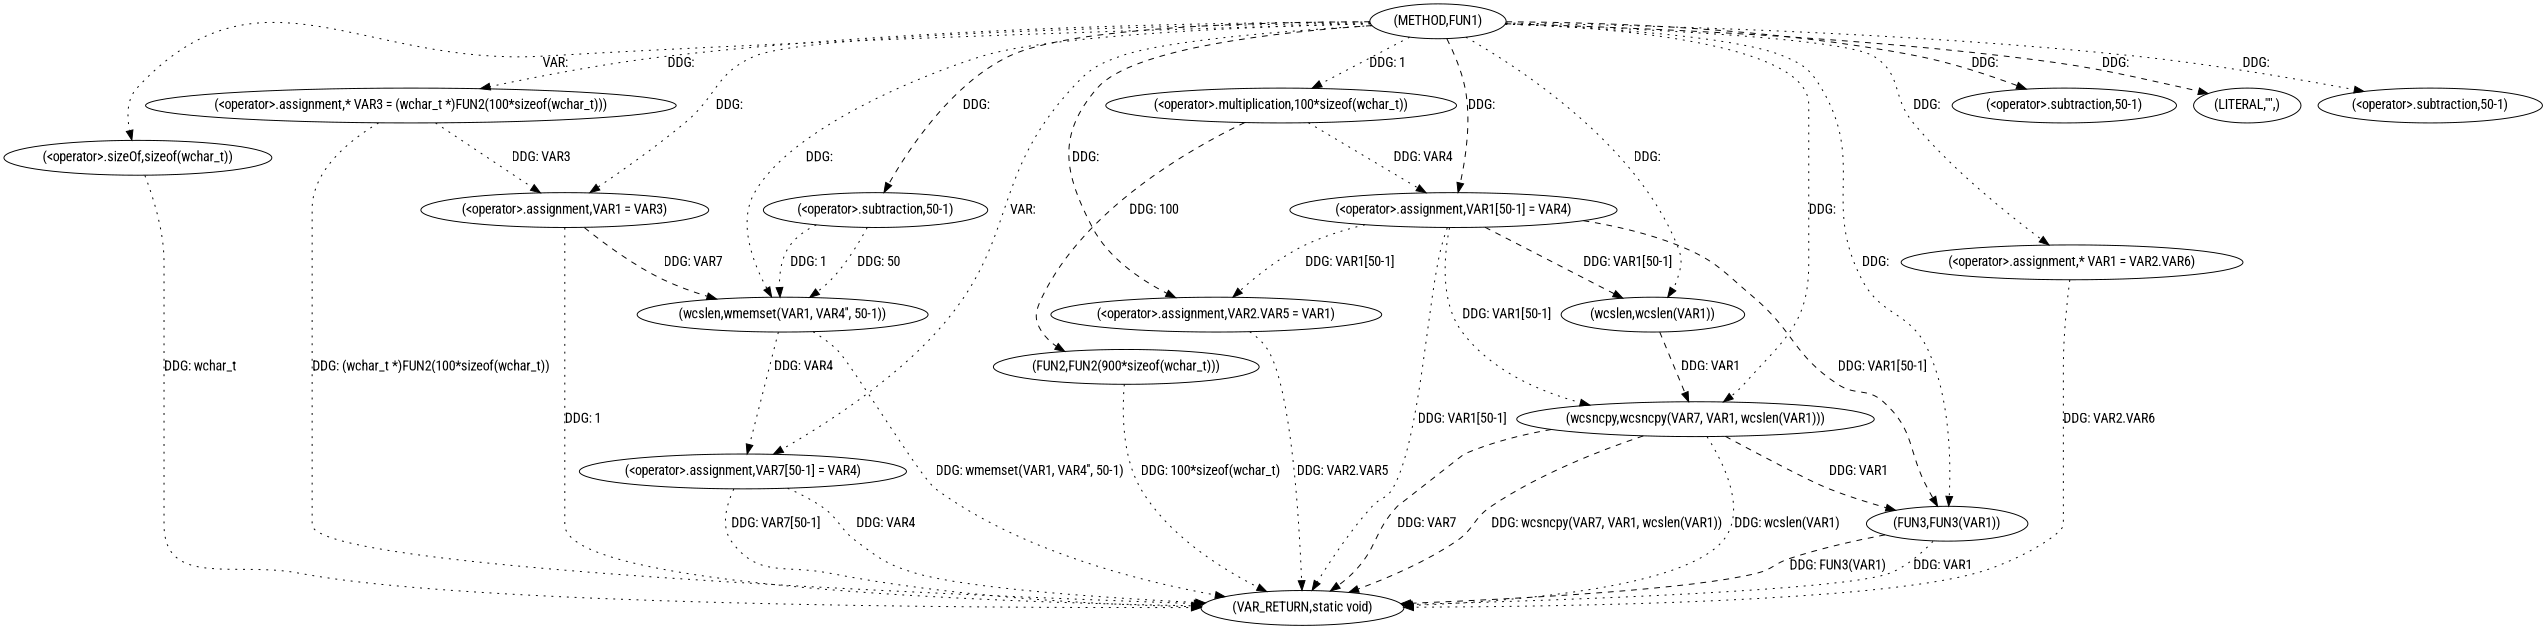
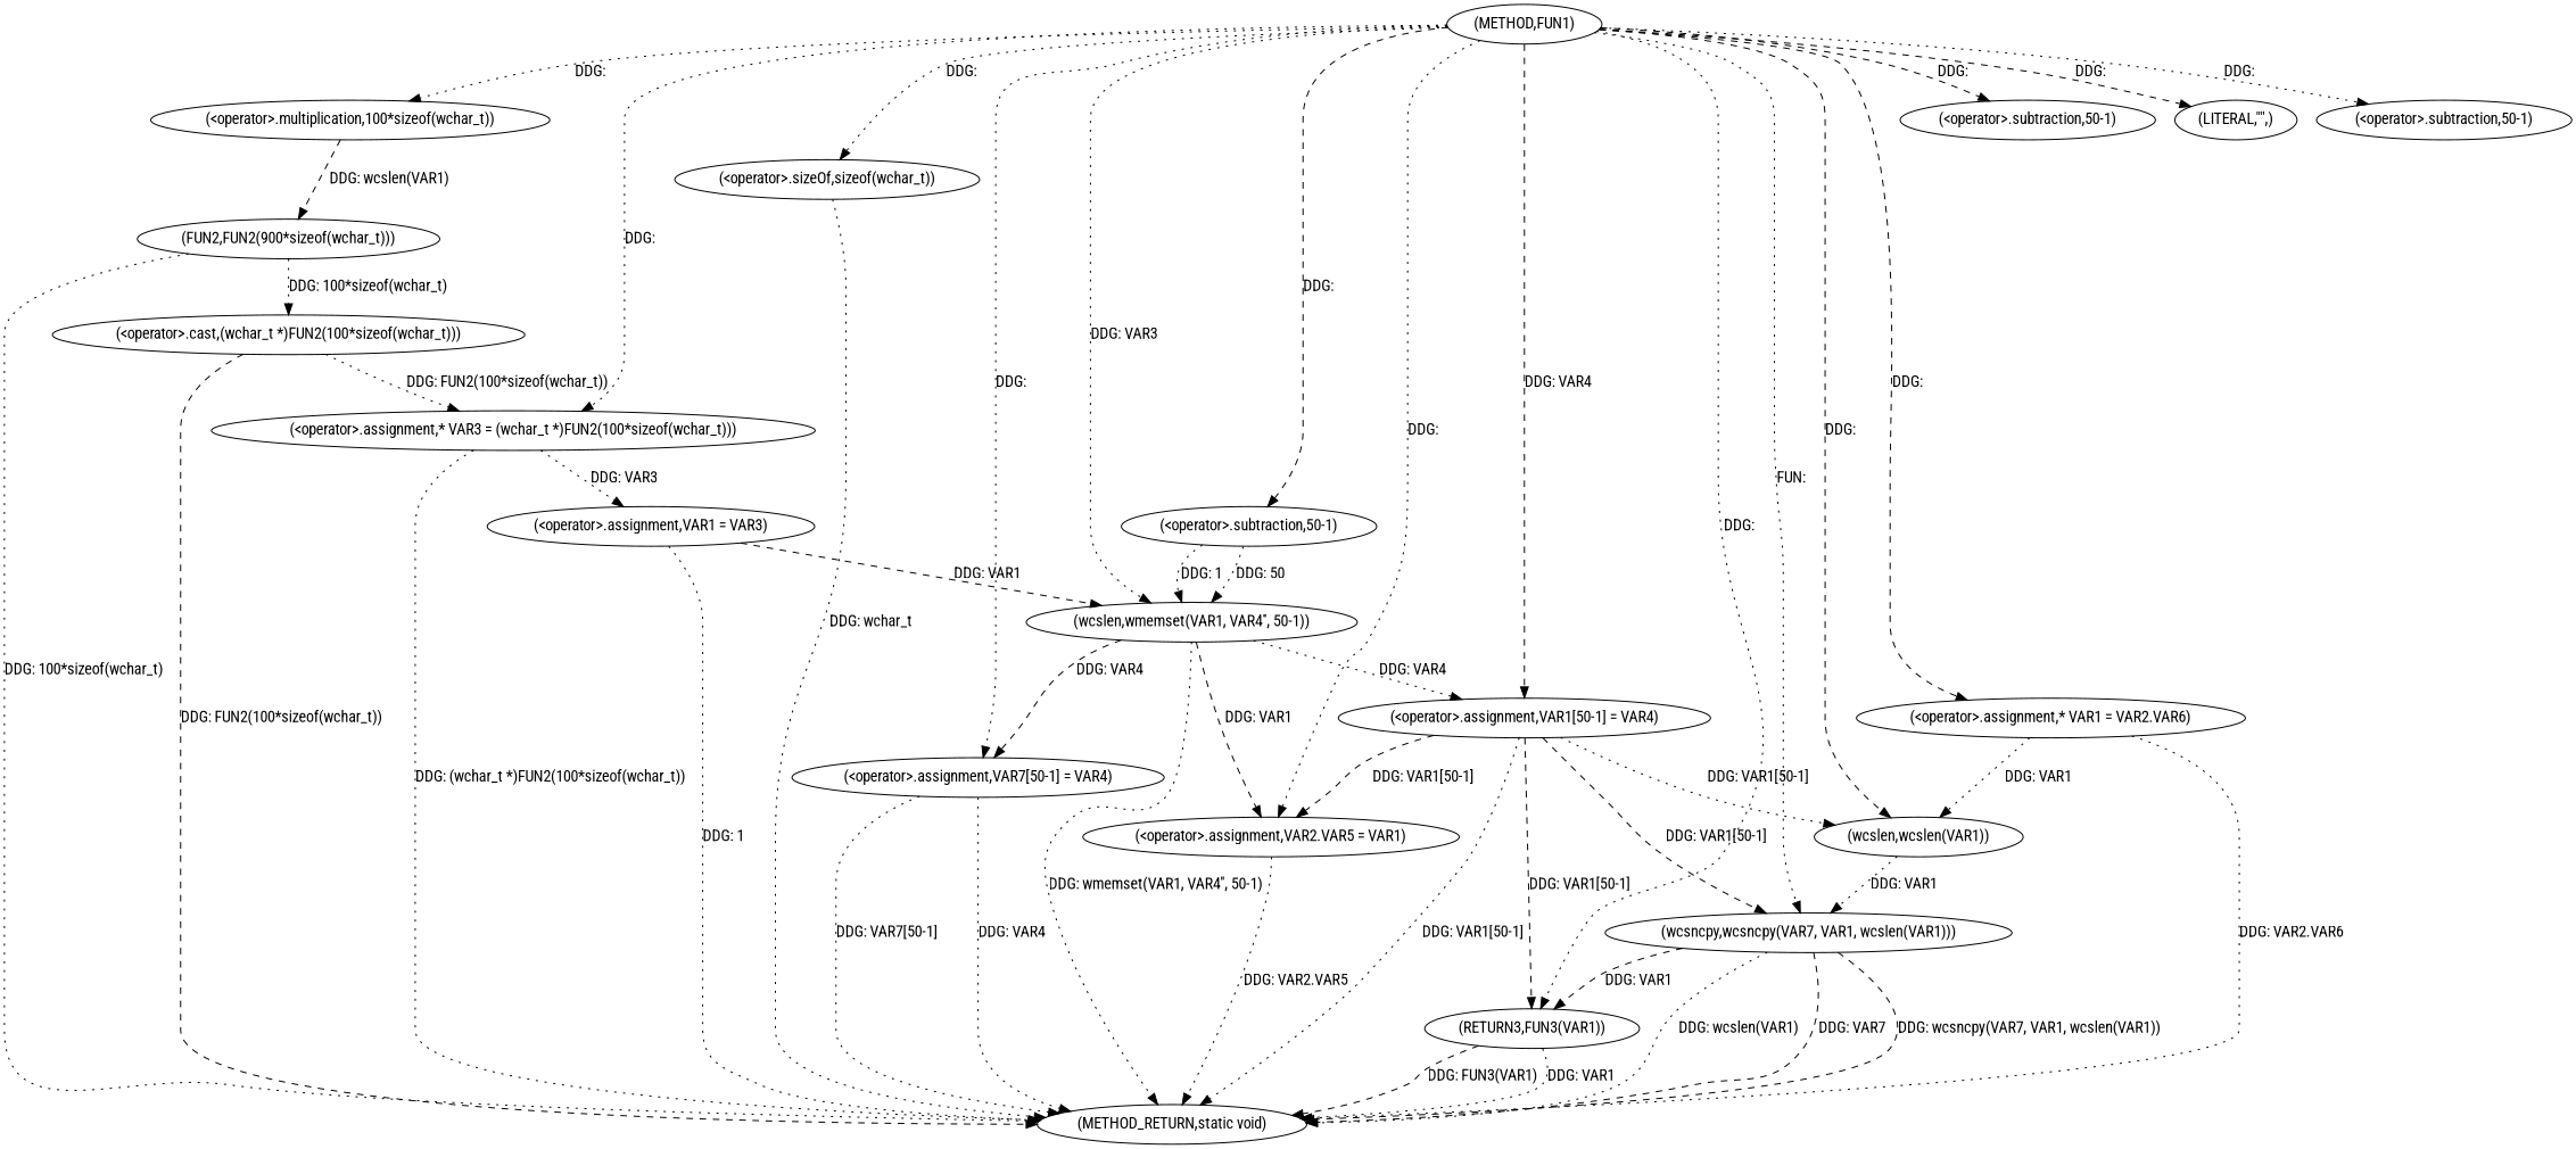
  digraph {
    fontname="Roboto Condensed"
    node [fontname="Roboto Condensed"]
    edge [fontname="Roboto Condensed" style=dotted]
    n1 [label="(METHOD,FUN1)"]
    n2 [label="(<operator>.assignment,* VAR3 = (wchar_t *)FUN2(100*sizeof(wchar_t)))"]
    n3 [label="(<operator>.multiplication,100*sizeof(wchar_t))"]
    n4 [label="(<operator>.sizeOf,sizeof(wchar_t))"]
    n5 [label="(<operator>.assignment,VAR1 = VAR3)"]
    n6 [label="(wcslen,wmemset(VAR1, VAR4'', 50-1))"]
    n7 [label="(<operator>.subtraction,50-1)"]
    n8 [label="(<operator>.assignment,VAR1[50-1] = VAR4)"]
    n9 [label="(<operator>.subtraction,50-1)"]
    n10 [label="(<operator>.assignment,VAR2.VAR5 = VAR1)"]
    n11 [label="(<operator>.assignment,* VAR1 = VAR2.VAR6)"]
    n12 [label="(LITERAL,\"\",)"]
    n13 [label="(wcsncpy,wcsncpy(VAR7, VAR1, wcslen(VAR1)))"]
    n14 [label="(wcslen,wcslen(VAR1))"]
    n15 [label="(<operator>.assignment,VAR7[50-1] = VAR4)"]
    n16 [label="(<operator>.subtraction,50-1)"]
-   n17 [label="(FUN3,FUN3(VAR1))"]
-   n18 [label="(VAR_RETURN,static void)"]
+   n17 [label="(RETURN3,FUN3(VAR1))"]
+   n18 [label="(METHOD_RETURN,static void)"]
    n19 [label="(FUN2,FUN2(900*sizeof(wchar_t)))"]
+   n20 [label="(<operator>.cast,(wchar_t *)FUN2(100*sizeof(wchar_t)))"]
    n1 -> n2 [label="DDG: "]
-   n1 -> n3 [label="DDG: 1"]
-   n1 -> n4 [label="VAR: "]
-   n1 -> n5 [label="DDG: "]
-   n1 -> n6 [label="DDG: "]
+   n1 -> n3 [label="DDG: "]
+   n1 -> n4 [label="DDG: "]
+   n1 -> n6 [label="DDG: VAR3"]
    n1 -> n7 [label="DDG: " style=dashed]
-   n1 -> n8 [label="DDG: " style=dashed]
+   n1 -> n8 [label="DDG: VAR4" style=dashed]
    n1 -> n9 [label="DDG: " style=dashed]
-   n1 -> n10 [label="DDG: " style=dashed]
-   n1 -> n11 [label="DDG: "]
+   n1 -> n10 [label="DDG: "]
+   n1 -> n11 [label="DDG: " style=dashed]
    n1 -> n12 [label="DDG: " style=dashed]
-   n1 -> n13 [label="DDG: "]
-   n1 -> n14 [label="DDG: "]
-   n1 -> n15 [label="VAR: "]
+   n1 -> n13 [label="FUN: "]
+   n1 -> n14 [label="DDG: " style=dashed]
+   n1 -> n15 [label="DDG: "]
    n1 -> n16 [label="DDG: "]
    n1 -> n17 [label="DDG: "]
    n2 -> n5 [label="DDG: VAR3"]
    n2 -> n18 [label="DDG: (wchar_t *)FUN2(100*sizeof(wchar_t))"]
-   n3 -> n19 [label="DDG: 100" style=dashed]
+   n3 -> n19 [label="DDG: wcslen(VAR1)" style=dashed]
    n4 -> n18 [label="DDG: wchar_t"]
-   n5 -> n6 [label="DDG: VAR7" style=dashed]
+   n5 -> n6 [label="DDG: VAR1" style=dashed]
    n5 -> n18 [label="DDG: 1"]
-   n3 -> n8 [label="DDG: VAR4"]
-   n6 -> n15 [label="DDG: VAR4"]
+   n6 -> n8 [label="DDG: VAR4"]
+   n6 -> n10 [label="DDG: VAR1" style=dashed]
+   n6 -> n15 [label="DDG: VAR4" style=dashed]
    n6 -> n18 [label="DDG: wmemset(VAR1, VAR4'', 50-1)"]
    n7 -> n6 [label="DDG: 50"]
    n7 -> n6 [label="DDG: 1"]
-   n8 -> n10 [label="DDG: VAR1[50-1]"]
-   n8 -> n13 [label="DDG: VAR1[50-1]"]
-   n8 -> n14 [label="DDG: VAR1[50-1]" style=dashed]
+   n8 -> n10 [label="DDG: VAR1[50-1]" style=dashed]
+   n8 -> n13 [label="DDG: VAR1[50-1]" style=dashed]
+   n8 -> n14 [label="DDG: VAR1[50-1]"]
    n8 -> n17 [label="DDG: VAR1[50-1]" style=dashed]
    n8 -> n18 [label="DDG: VAR1[50-1]"]
    n10 -> n18 [label="DDG: VAR2.VAR5"]
+   n11 -> n14 [label="DDG: VAR1"]
    n11 -> n18 [label="DDG: VAR2.VAR6"]
    n13 -> n17 [label="DDG: VAR1" style=dashed]
    n13 -> n18 [label="DDG: VAR7" style=dashed]
    n13 -> n18 [label="DDG: wcsncpy(VAR7, VAR1, wcslen(VAR1))" style=dashed]
    n13 -> n18 [label="DDG: wcslen(VAR1)"]
-   n14 -> n13 [label="DDG: VAR1" style=dashed]
+   n14 -> n13 [label="DDG: VAR1"]
    n15 -> n18 [label="DDG: VAR7[50-1]"]
    n15 -> n18 [label="DDG: VAR4"]
    n17 -> n18 [label="DDG: VAR1"]
    n17 -> n18 [label="DDG: FUN3(VAR1)" style=dashed]
    n19 -> n18 [label="DDG: 100*sizeof(wchar_t)"]
+   n19 -> n20 [label="DDG: 100*sizeof(wchar_t)"]
+   n20 -> n2 [label="DDG: FUN2(100*sizeof(wchar_t))"]
+   n20 -> n18 [label="DDG: FUN2(100*sizeof(wchar_t))" style=dashed]
  }
